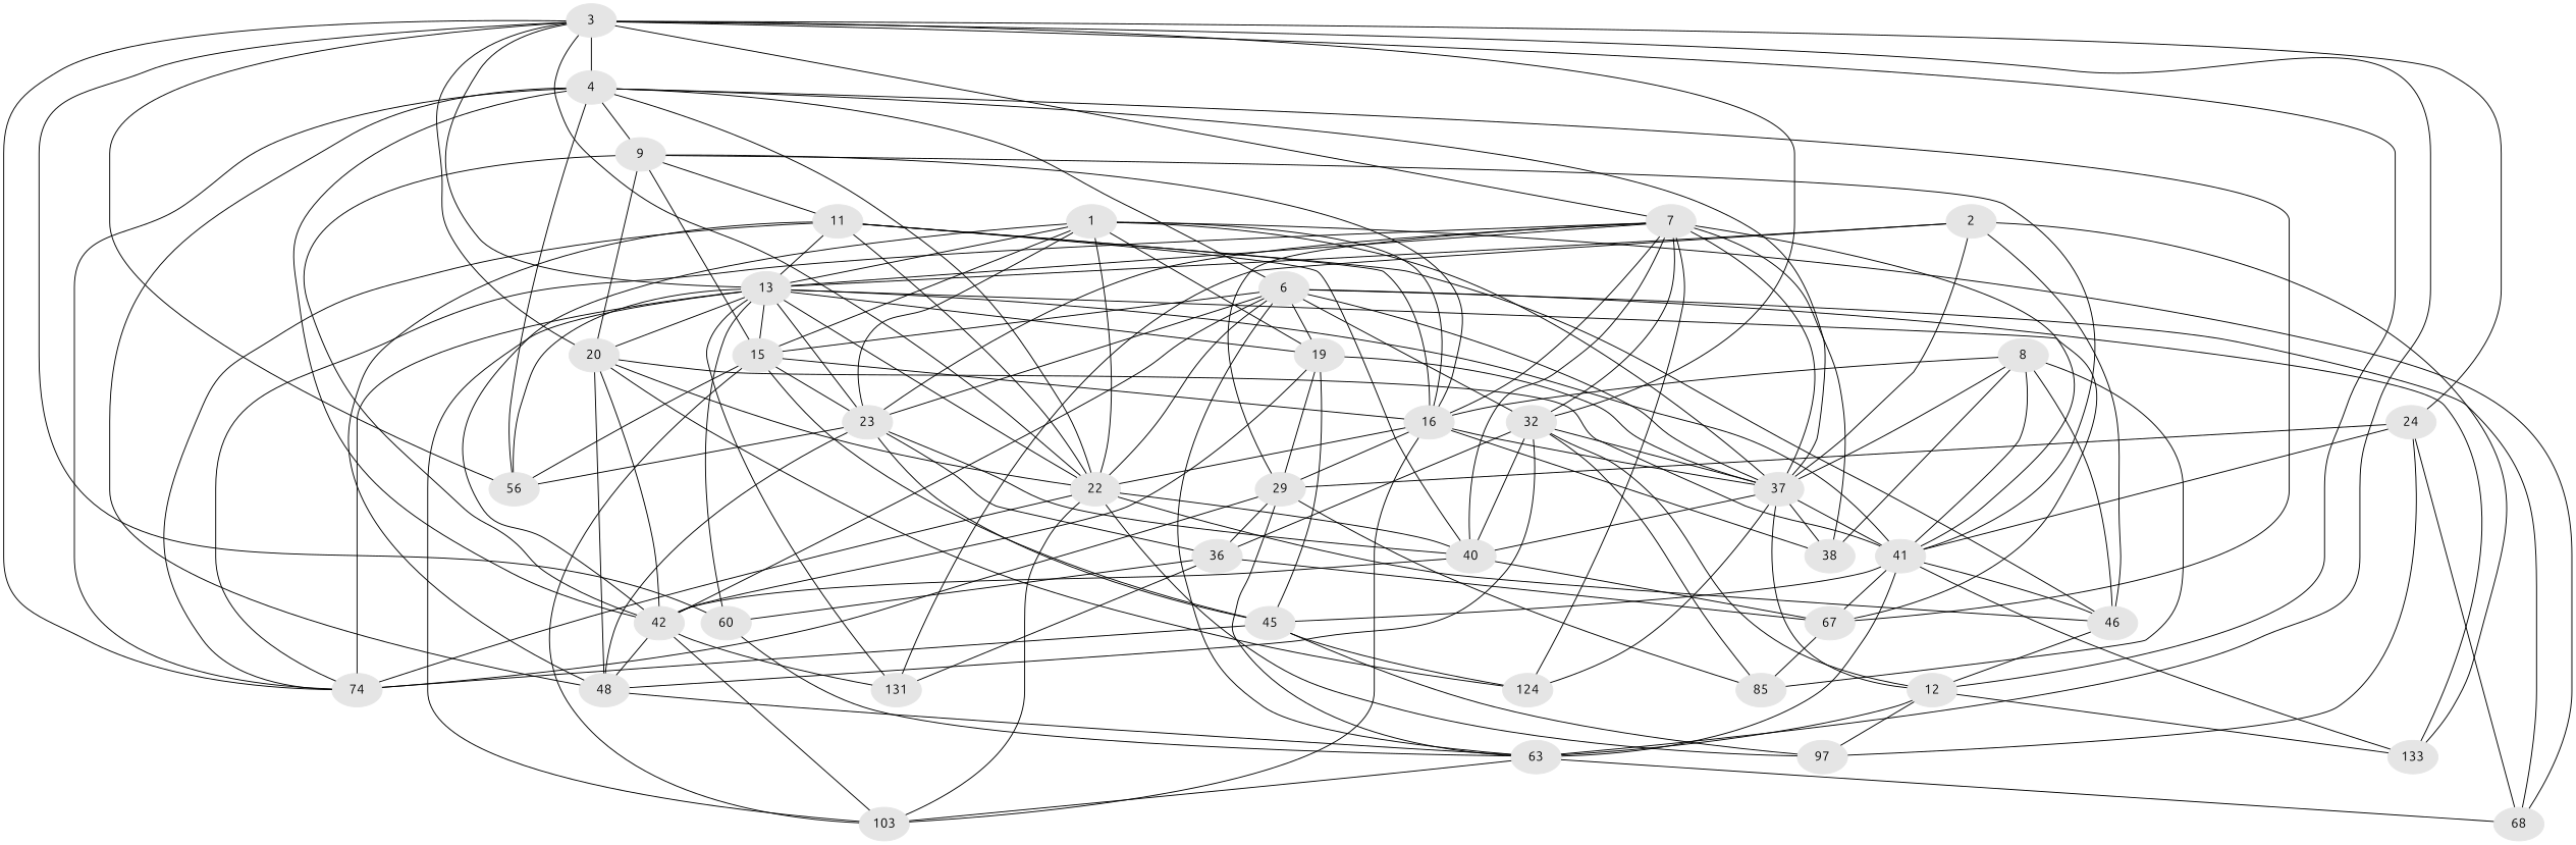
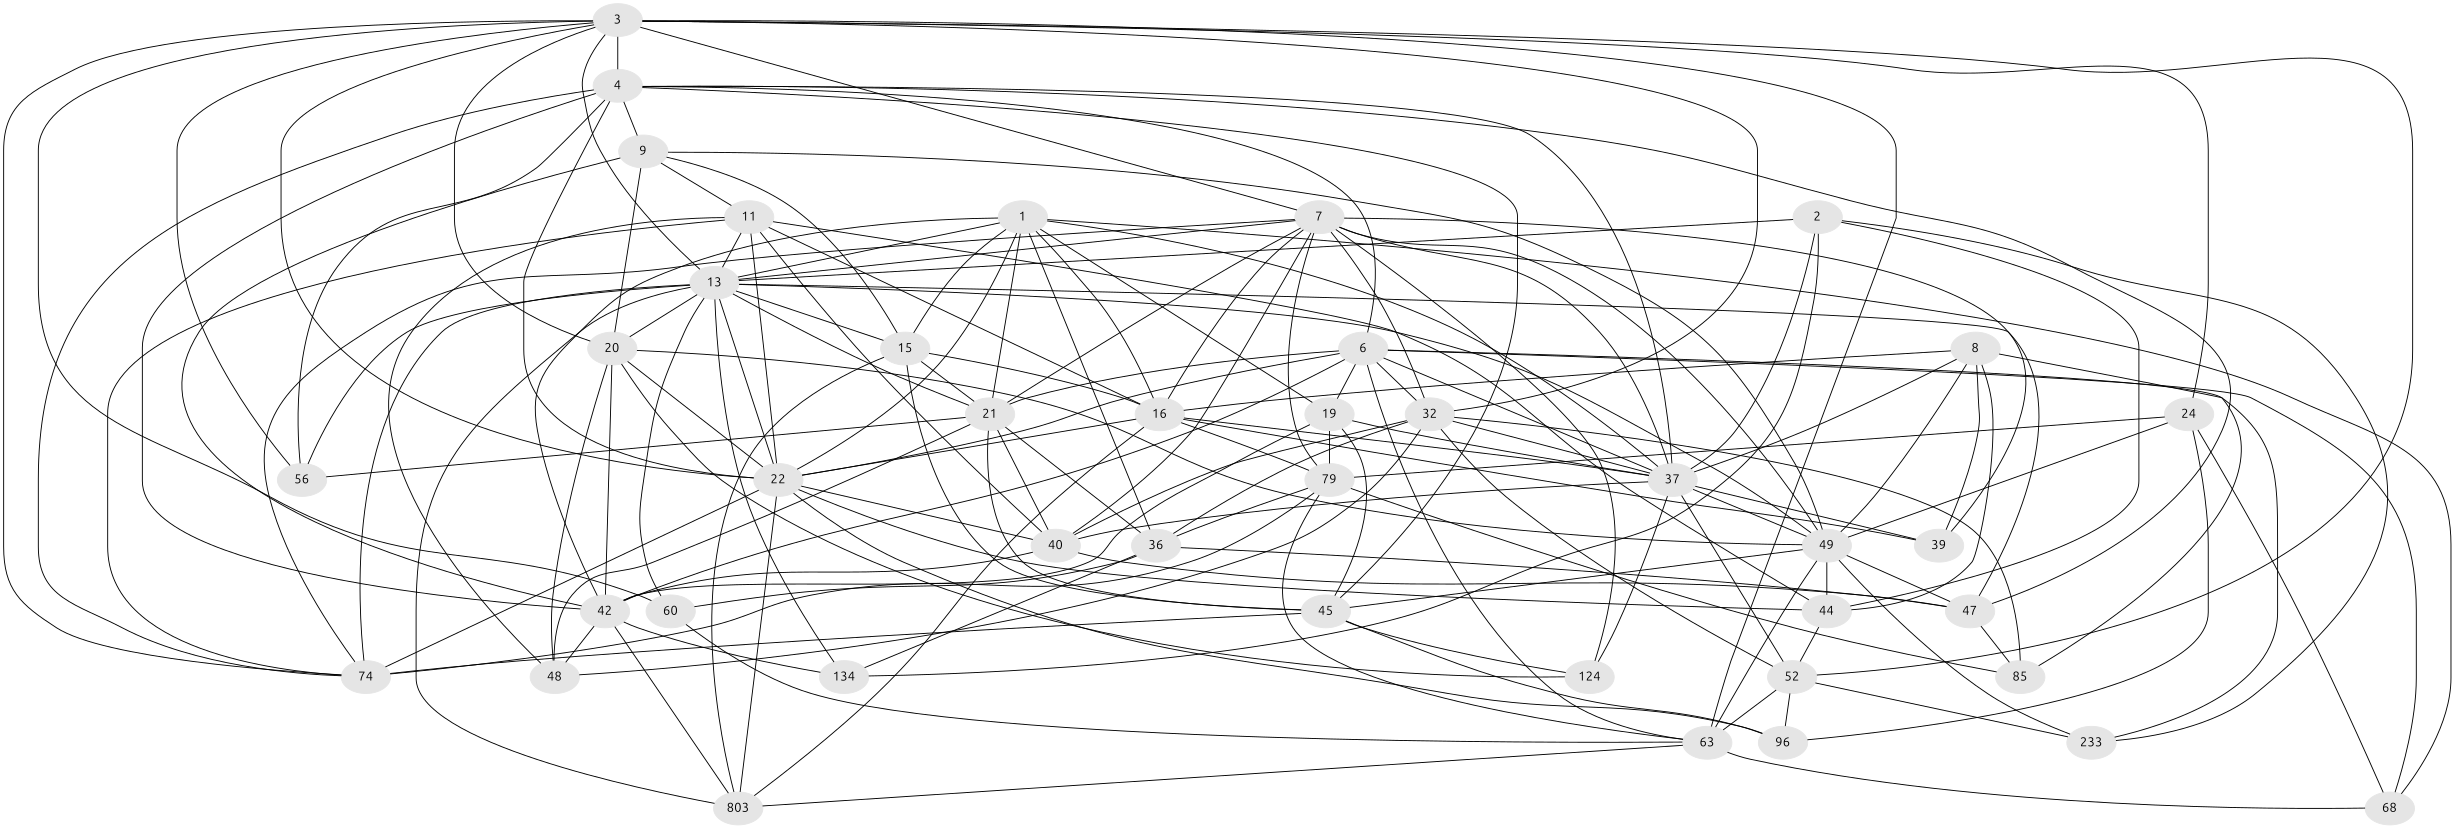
  graph {
    fontname=Ubuntu
    node [color=gray90 fontname=Ubuntu style=filled]
    edge [fontname=Ubuntu]
    1 [super="+127+5"]
    13 [super="+112+17+23"]
    15 [super="+72+32"]
    16 [super="+89+64+78"]
    19 [super="+120"]
-   21 [super="+51+34" label=23]
+   21 [super="+51+34"]
    22 [super="+91+101+116+71"]
    36 [super="+95"]
    37 [super="+65+50"]
    42 [super="+53+118"]
    68
-   131
+   131 [label=134]
    20 [super="+110+88+69"]
    60 [super="+111"]
    74 [super="+135+119+126"]
-   47 [super="+94" label=67]
+   47 [super="+94"]
    56
-   41 [super="+79+81+59+75"]
-   103 [super="+117"]
+   41 [super="+79+81+59+75" label=49]
+   103 [super="+117" label=803]
    45 [super="+62"]
-   29 [super="+39"]
-   38
+   29 [super="+39" label=79]
+   38 [label=39]
    40 [super="+93+84"]
    48 [super="+96"]
-   44 [super="+115" label=46]
-   97
-   52 [super="+109+55" label=12]
+   44 [super="+115"]
+   97 [label=96]
+   52 [super="+109+55"]
    124
    2 [super="+86"]
-   133
+   133 [label=233]
    3 [super="+27+25"]
    4 [super="+18+70"]
    7 [super="+14"]
    24 [super="+30"]
    n35 [label=32 super="+121+54+46"]
    63 [super="+136+106+99"]
    6 [super="+10+12"]
    9 [super="+82+61"]
    85
    11 [super="+49+28"]
    8 [super="+108"]
    1 -- 13
    1 -- 15
    1 -- 16
    1 -- 19
    1 -- 21
    1 -- 22
+   1 -- 36
    1 -- 37
    1 -- 42
    1 -- 68
    13 -- 15
-   13 -- 19 [weight=2]
    13 -- 21
    13 -- 22
    13 -- 131
    13 -- 20
    13 -- 60 [weight=3]
    13 -- 74 [weight=2]
    13 -- 47
    13 -- 56
    13 -- 41 [weight=2]
    13 -- 103
    15 -- 16
    15 -- 21
-   15 -- 56
    15 -- 103
    15 -- 45
    16 -- 22
    16 -- 37 [weight=2]
    16 -- 103
    16 -- 29
    16 -- 38
    19 -- 37
    19 -- 42
    19 -- 45
    19 -- 29
    21 -- 36
    21 -- 56
    21 -- 45
    21 -- 40
    21 -- 48
    22 -- 74 [weight=2]
    22 -- 103
    22 -- 40
    22 -- 44
    22 -- 97
    36 -- 131
    36 -- 60
    36 -- 47
    37 -- 41
    37 -- 38
    37 -- 40
    37 -- 52
    37 -- 124
    42 -- 131
    42 -- 103
    42 -- 48
    20 -- 22
    20 -- 42
    20 -- 41
    20 -- 48
    20 -- 124
    60 -- 63
    47 -- 85
    41 -- 47
    41 -- 45
    41 -- 44
    41 -- 133
    41 -- 63 [weight=2]
    45 -- 74
    45 -- 97
    45 -- 124
    29 -- 36
    29 -- 74
    29 -- 63
    29 -- 85
    40 -- 42
    40 -- 47
-   48 -- 63
    44 -- 52
    52 -- 97
    52 -- 133
    52 -- 63
    2 -- 13
    2 -- 37 [weight=2]
    2 -- 131
    2 -- 44
    2 -- 133
    3 -- 13
    3 -- 22
    3 -- 20 [weight=2]
    3 -- 60
    3 -- 74
    3 -- 56
    3 -- 52
    3 -- 4 [weight=3]
    3 -- 7
    3 -- 24
    3 -- n35 [weight=2]
    3 -- 63
    4 -- 22
    4 -- 37
    4 -- 42
    4 -- 74
    4 -- 47
    4 -- 56
-   4 -- 48
+   4 -- 45
    4 -- 6
    4 -- 9
    7 -- 13
    7 -- 16
    7 -- 21
    7 -- 37
    7 -- 74
    7 -- 41
    7 -- 29
    7 -- 38
    7 -- 40
    7 -- 124
    7 -- n35
    24 -- 68
    24 -- 41
    24 -- 29
    24 -- 97
    n35 -- 36
    n35 -- 37
    n35 -- 40
    n35 -- 48
    n35 -- 52
    n35 -- 85
    63 -- 68
    63 -- 103
-   6 -- 15 [weight=2]
    6 -- 19
    6 -- 21
    6 -- 22
    6 -- 37
    6 -- 42
    6 -- 68
    6 -- 133
    6 -- n35
    6 -- 63
    9 -- 15
-   9 -- 16
    9 -- 42
    9 -- 20 [weight=2]
    9 -- 41
    9 -- 11
    11 -- 13
    11 -- 16
    11 -- 22
    11 -- 74
    11 -- 40
    11 -- 48
    11 -- 44
    8 -- 16
    8 -- 37
    8 -- 41
    8 -- 38
    8 -- 44
    8 -- 85
  }
